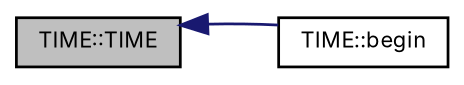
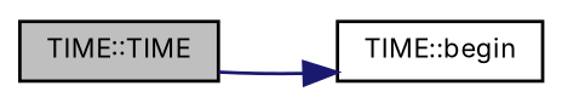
  digraph {
    rankdir=LR
    fontname=Inter
    node [color=black fontname=Inter fontsize=8 shape=record]
    n1 [fillcolor=grey75 fontcolor=black height=0.2 label="TIME::TIME" style=filled width=0.4]
    n2 [height=0.2 label="TIME::begin" width=0.4]
-   n2 -> n1 [color=midnightblue fontname=Inter fontsize=8 labelfontname=DejaVuSansMono labelfontsize=8 style=solid]
+   n1 -> n2 [color=midnightblue fontname=Inter fontsize=8 labelfontname=DejaVuSansMono labelfontsize=8 style=solid]
  }
